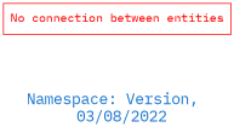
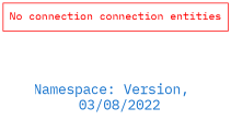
  digraph {
    fontcolor=dodgerblue3
    fontsize=18
    label="\n\n\nNamespace: Version, \n 03/08/2022"
    rankdir=LR
    fontname="IBM Plex Mono"
-   "No connection between entities" [color=red fontcolor=red shape=polygon fontname="IBM Plex Mono"]
+   "No connection between entities" [color=red fontcolor=red shape=polygon fontname="IBM Plex Mono" label="No connection connection entities"]
  }
